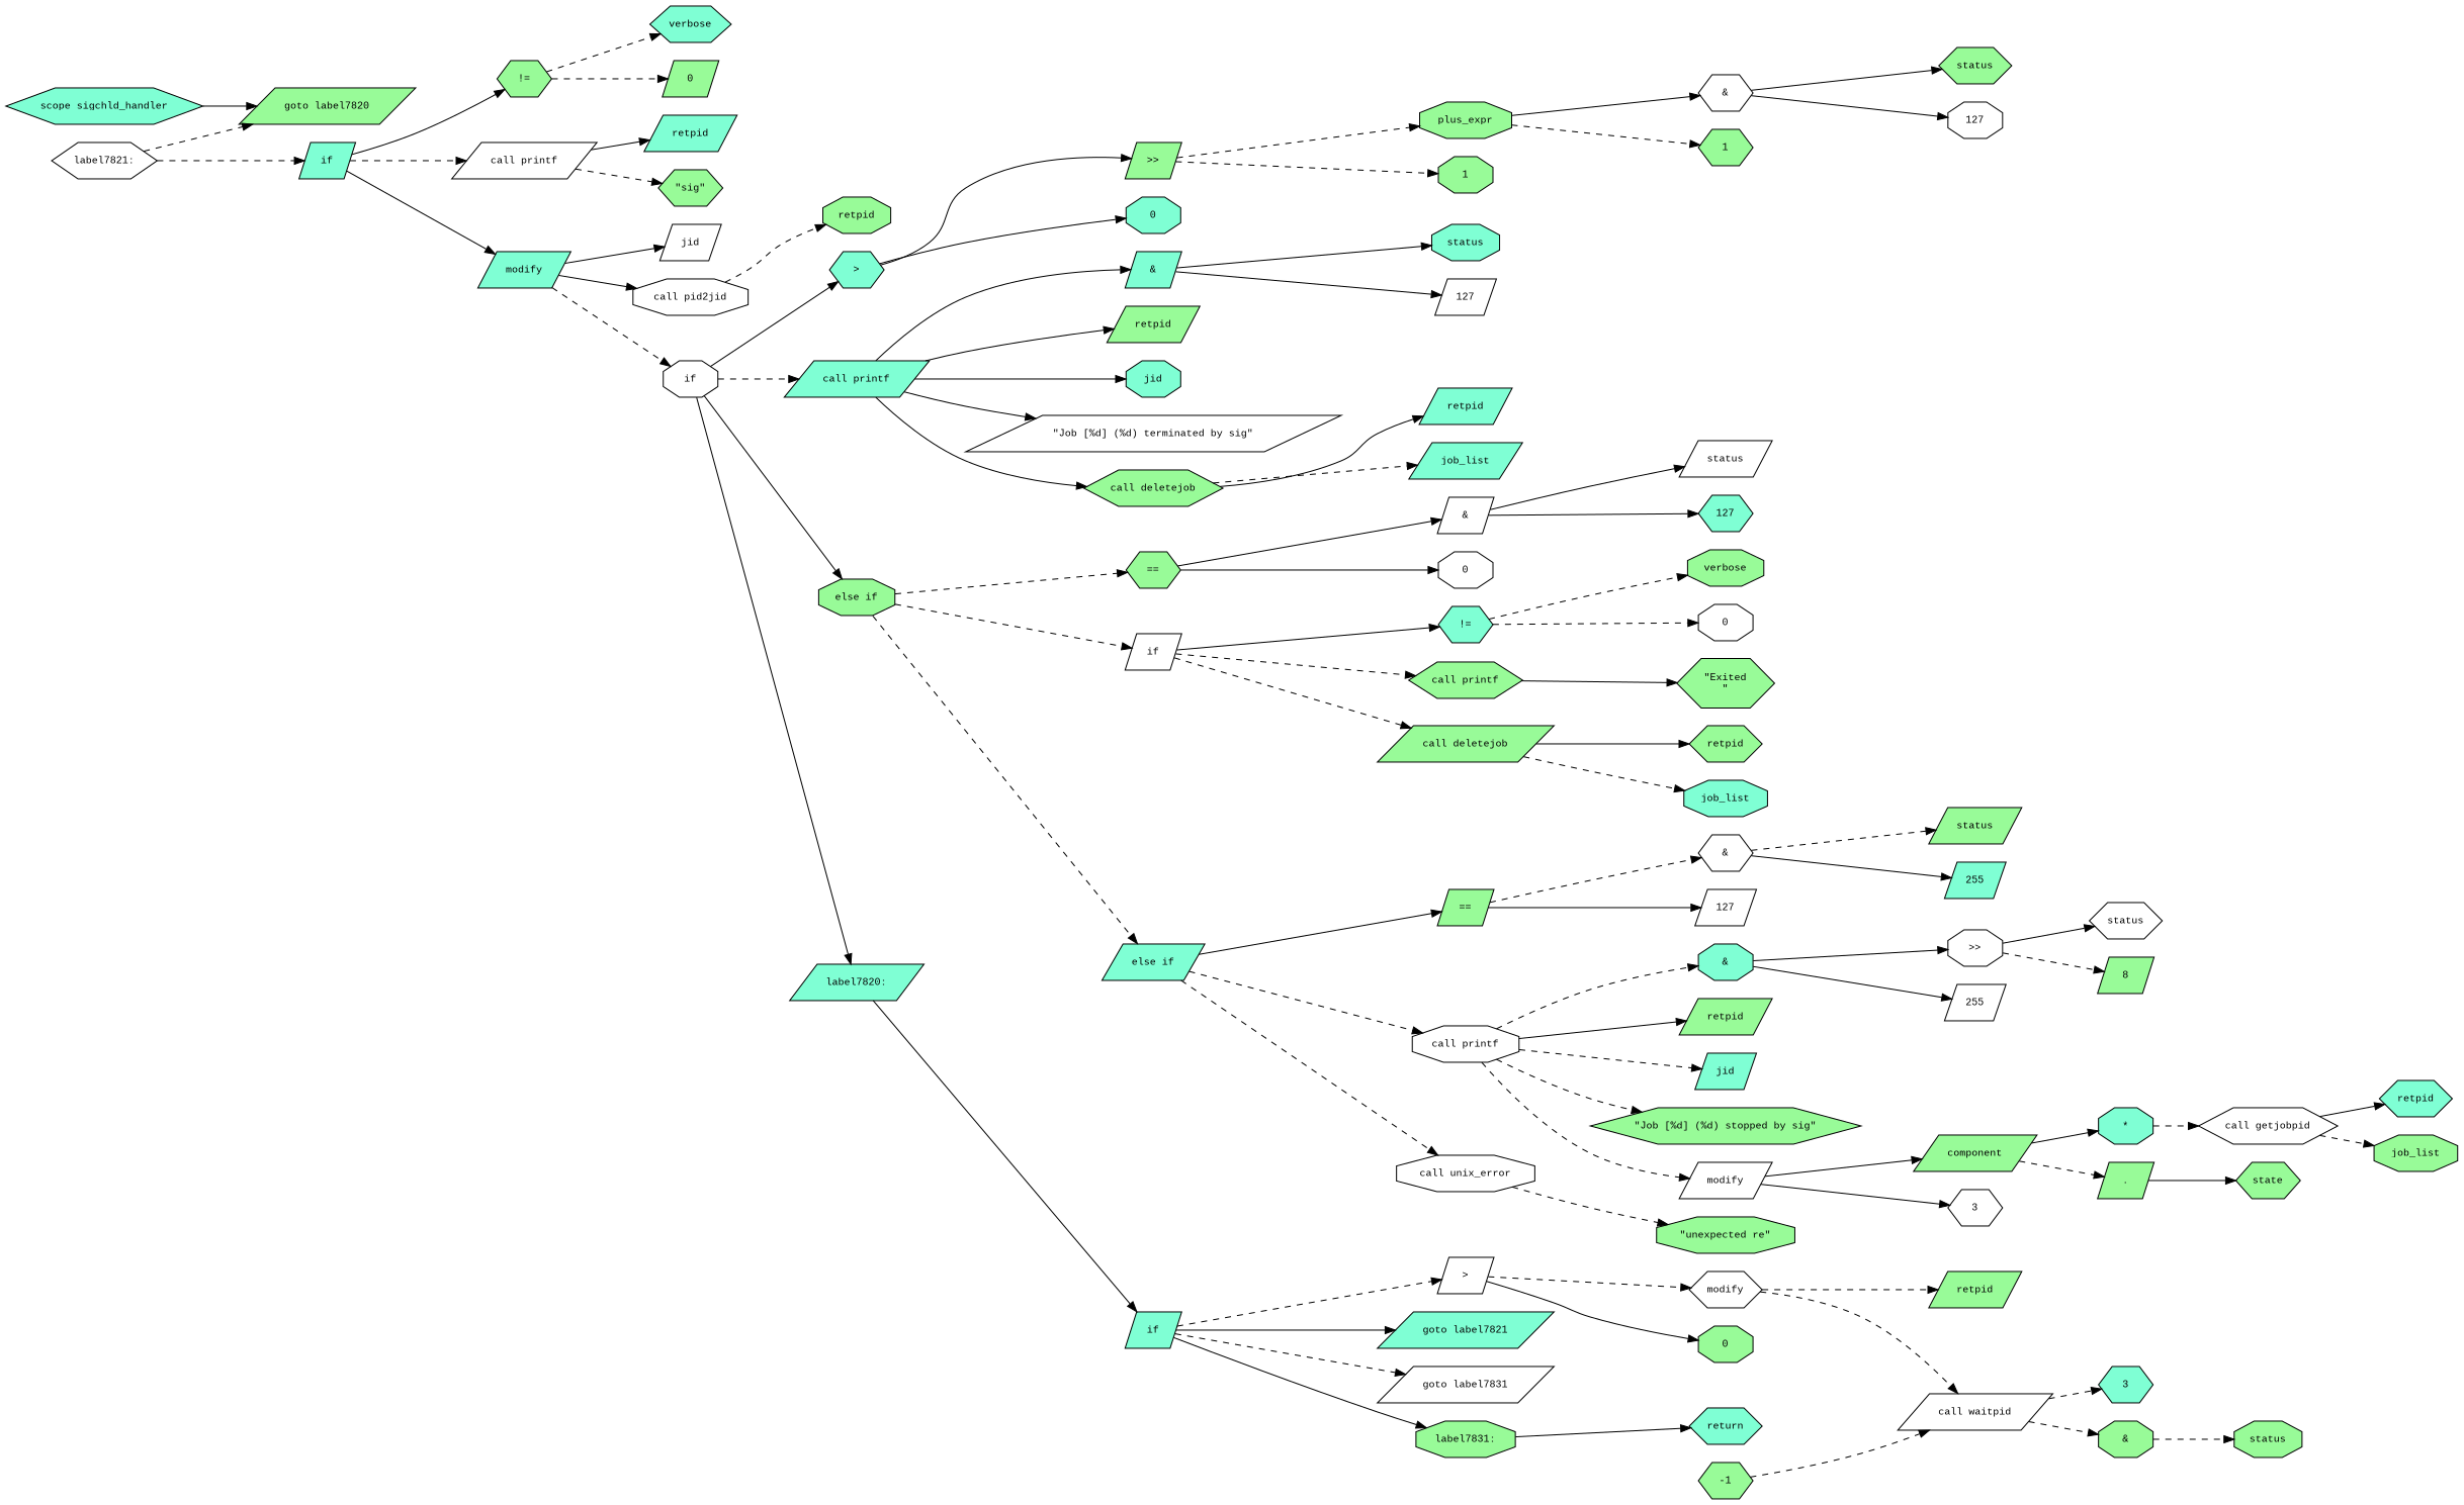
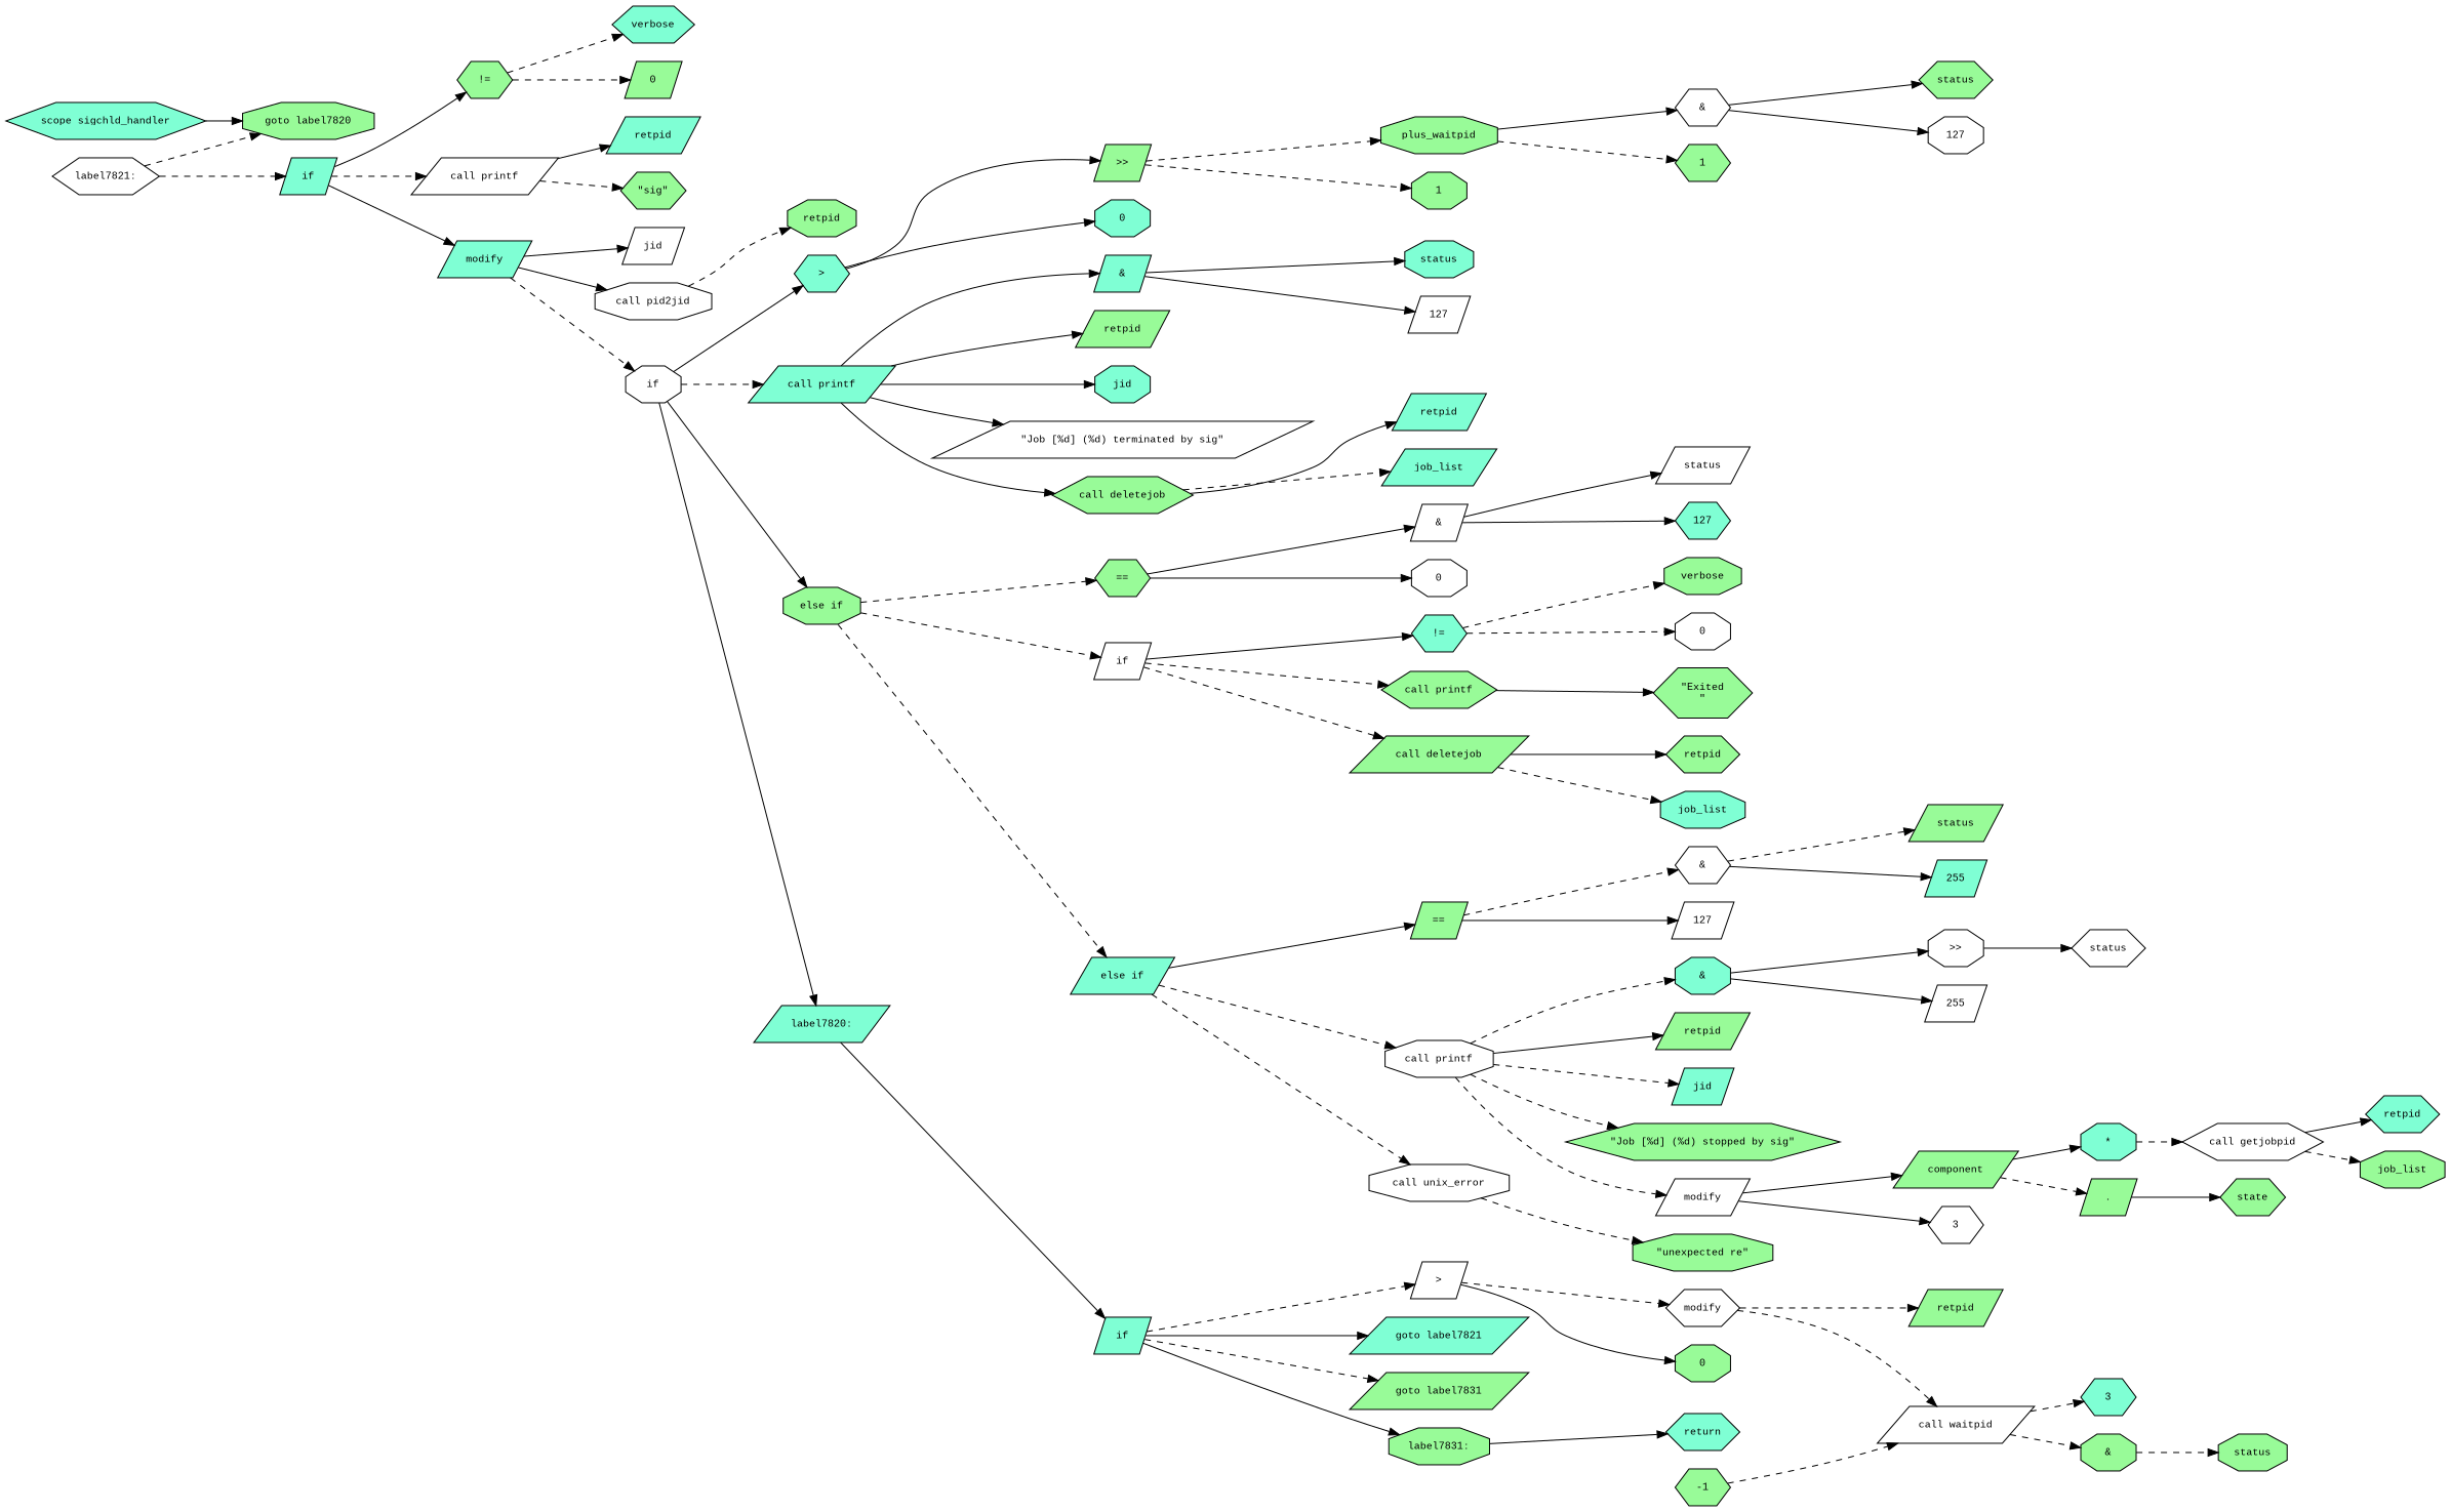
  digraph {
    fontname="Times New Roman"
    fontsize=10
    rankdir=LR
    node [fillcolor=palegreen fontname="Courier New" fontsize=10 shape=parallelogram style=filled]
    edge [fontname="Times New Roman" fontsize=10 style=solid]
    n1 [fillcolor=aquamarine label="scope sigchld_handler" shape=hexagon]
-   n2 [label="goto label7820"]
+   n2 [label="goto label7820" shape=octagon]
    n3 [fillcolor=white label="label7821:" shape=hexagon]
    n4 [fillcolor=aquamarine label=if]
    n5 [label="!=" shape=hexagon]
    n6 [fillcolor=white label="call printf"]
    n7 [fillcolor=aquamarine label=modify]
    n8 [fillcolor=aquamarine label=verbose shape=hexagon]
    n9 [label=0]
    n10 [fillcolor=aquamarine label=retpid]
    n11 [label="\"sig\"" shape=hexagon]
    n12 [fillcolor=white label=jid]
    n13 [fillcolor=white label="call pid2jid" shape=octagon]
    n14 [fillcolor=white label=if shape=octagon]
    n15 [label=retpid shape=octagon]
    n16 [fillcolor=aquamarine label=">" shape=hexagon]
    n17 [fillcolor=aquamarine label="call printf"]
    n18 [label="else if" shape=octagon]
    n19 [fillcolor=aquamarine label="label7820:"]
    n20 [label=">>"]
    n21 [fillcolor=aquamarine label=0 shape=octagon]
    n22 [fillcolor=aquamarine label="&"]
    n23 [label=retpid]
    n24 [fillcolor=aquamarine label=jid shape=octagon]
    n25 [fillcolor=white label="\"Job [%d] (%d) terminated by sig\""]
    n26 [label="call deletejob" shape=hexagon]
    n27 [label="==" shape=hexagon]
    n28 [fillcolor=white label=if]
    n29 [fillcolor=aquamarine label="else if"]
    n30 [fillcolor=aquamarine label=if]
-   n31 [label=plus_expr shape=octagon]
+   n31 [label=plus_waitpid shape=octagon]
    n32 [label=1 shape=octagon]
    n33 [fillcolor=white label="&" shape=hexagon]
    n34 [label=1 shape=hexagon]
    n35 [label=status shape=hexagon]
    n36 [fillcolor=white label=127 shape=octagon]
    n37 [fillcolor=aquamarine label=status shape=octagon]
    n38 [fillcolor=white label=127]
    n39 [fillcolor=aquamarine label=retpid]
    n40 [fillcolor=aquamarine label=job_list]
    n41 [fillcolor=white label="&"]
    n42 [fillcolor=white label=0 shape=octagon]
    n43 [fillcolor=aquamarine label="!=" shape=hexagon]
    n44 [label="call printf" shape=hexagon]
    n45 [label="call deletejob"]
    n46 [label="=="]
    n47 [fillcolor=white label="call printf" shape=octagon]
    n48 [fillcolor=white label="call unix_error" shape=octagon]
    n49 [fillcolor=white label=status]
    n50 [fillcolor=aquamarine label=127 shape=hexagon]
    n51 [label=verbose shape=octagon]
    n52 [fillcolor=white label=0 shape=octagon]
    n53 [label="\"Exited\n\"" shape=hexagon]
    n54 [label=retpid shape=hexagon]
    n55 [fillcolor=aquamarine label=job_list shape=octagon]
    n56 [fillcolor=white label="&" shape=hexagon]
    n57 [fillcolor=white label=127]
    n58 [fillcolor=aquamarine label="&" shape=octagon]
    n59 [label=retpid]
    n60 [fillcolor=aquamarine label=jid]
    n61 [label="\"Job [%d] (%d) stopped by sig\"" shape=hexagon]
    n62 [fillcolor=white label=modify]
    n63 [label="\"unexpected re\"" shape=octagon]
    n64 [label=status]
    n65 [fillcolor=aquamarine label=255]
    n66 [fillcolor=white label=">>" shape=octagon]
    n67 [fillcolor=white label=255]
    n68 [label=component]
    n69 [fillcolor=white label=3 shape=hexagon]
    n70 [fillcolor=white label=status shape=hexagon]
-   n71 [label=8]
    n72 [fillcolor=aquamarine label="*" shape=octagon]
    n73 [label="."]
    n74 [fillcolor=white label="call getjobpid" shape=hexagon]
    n75 [label=state shape=hexagon]
    n76 [fillcolor=aquamarine label=retpid shape=hexagon]
    n77 [label=job_list shape=octagon]
    n78 [fillcolor=white label=">"]
    n79 [fillcolor=aquamarine label="goto label7821"]
-   n80 [fillcolor=white label="goto label7831"]
+   n80 [label="goto label7831"]
    n81 [label="label7831:" shape=octagon]
    n82 [fillcolor=white label=modify shape=hexagon]
    n83 [label=0 shape=octagon]
    n84 [fillcolor=aquamarine label=return shape=hexagon]
    n85 [label=retpid]
    n86 [fillcolor=white label="call waitpid"]
    n87 [fillcolor=aquamarine label=3 shape=hexagon]
    n88 [label="&" shape=octagon]
    n89 [label=status shape=octagon]
    n90 [label=-1 shape=hexagon]
    n1 -> n2
    n3 -> n2 [style=dashed]
    n3 -> n4 [style=dashed]
    n4 -> n5
    n4 -> n6 [style=dashed]
    n4 -> n7
    n5 -> n8 [style=dashed]
    n5 -> n9 [style=dashed]
    n6 -> n10
    n6 -> n11 [style=dashed]
    n7 -> n12
    n7 -> n13
    n7 -> n14 [style=dashed]
    n13 -> n15 [style=dashed]
    n14 -> n16
    n14 -> n17 [style=dashed]
    n14 -> n18
    n14 -> n19
    n16 -> n20
    n16 -> n21
    n17 -> n22
    n17 -> n23
    n17 -> n24
    n17 -> n25
    n17 -> n26
    n18 -> n27 [style=dashed]
    n18 -> n28 [style=dashed]
    n18 -> n29 [style=dashed]
    n19 -> n30
    n20 -> n31 [style=dashed]
    n20 -> n32 [style=dashed]
    n22 -> n37
    n22 -> n38
    n26 -> n39
    n26 -> n40 [style=dashed]
    n27 -> n41
    n27 -> n42
    n28 -> n43
    n28 -> n44 [style=dashed]
    n28 -> n45 [style=dashed]
    n29 -> n46
    n29 -> n47 [style=dashed]
    n29 -> n48 [style=dashed]
    n30 -> n78 [style=dashed]
    n30 -> n79
    n30 -> n80 [style=dashed]
    n30 -> n81
    n31 -> n33
    n31 -> n34 [style=dashed]
    n33 -> n35
    n33 -> n36
    n41 -> n49
    n41 -> n50
    n43 -> n51 [style=dashed]
    n43 -> n52 [style=dashed]
    n44 -> n53
    n45 -> n54
    n45 -> n55 [style=dashed]
    n46 -> n56 [style=dashed]
    n46 -> n57
    n47 -> n58 [style=dashed]
    n47 -> n59
    n47 -> n60 [style=dashed]
    n47 -> n61 [style=dashed]
    n47 -> n62 [style=dashed]
    n48 -> n63 [style=dashed]
    n56 -> n64 [style=dashed]
    n56 -> n65
    n58 -> n66
    n58 -> n67
    n62 -> n68
    n62 -> n69
    n66 -> n70
-   n66 -> n71 [style=dashed]
    n68 -> n72
    n68 -> n73 [style=dashed]
    n72 -> n74 [style=dashed]
    n73 -> n75
    n74 -> n76
    n74 -> n77 [style=dashed]
    n78 -> n82 [style=dashed]
    n78 -> n83
    n81 -> n84
    n82 -> n85 [style=dashed]
    n82 -> n86 [style=dashed]
    n86 -> n87 [style=dashed]
    n86 -> n88 [style=dashed]
    n88 -> n89 [style=dashed]
    n90 -> n86 [style=dashed]
  }
